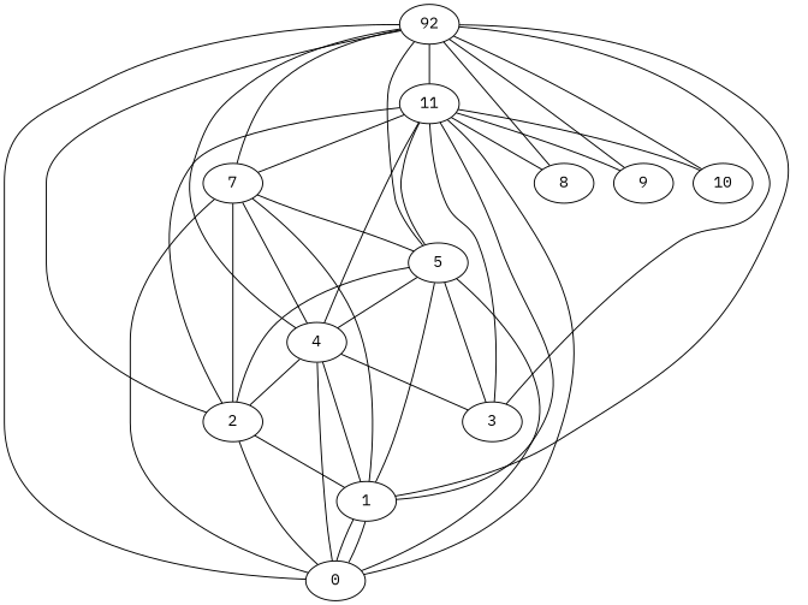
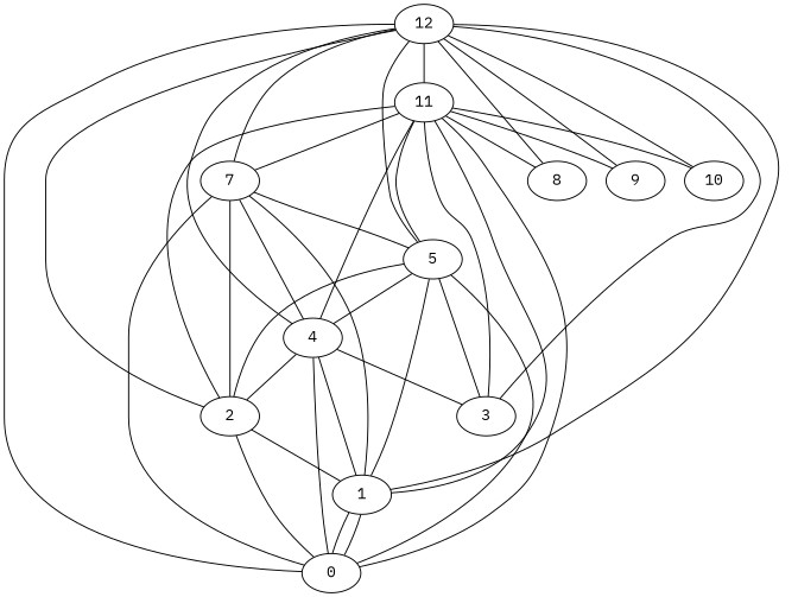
  graph {
    fontname="IBM Plex Mono"
    node [fontname="IBM Plex Mono"]
    edge [fontname="IBM Plex Mono"]
    1
    0
    2
    4
    3
    5
    7
    11
    8
    9
    10
-   12 [label=92]
+   12
    1 -- 0
    1 -- 0
    2 -- 1
    2 -- 0
    4 -- 1
    4 -- 0
    4 -- 2
    4 -- 3
    5 -- 1
    5 -- 0
    5 -- 2
    5 -- 4
    5 -- 3
    7 -- 1
    7 -- 0
    7 -- 2
    7 -- 4
    7 -- 5
    11 -- 1
    11 -- 0
    11 -- 2
    11 -- 4
    11 -- 3
    11 -- 5
    11 -- 7
    11 -- 8
    11 -- 9
    11 -- 10
    12 -- 1
    12 -- 0
    12 -- 2
    12 -- 4
    12 -- 3
    12 -- 5
    12 -- 7
    12 -- 11
    12 -- 8
    12 -- 9
    12 -- 10
  }
